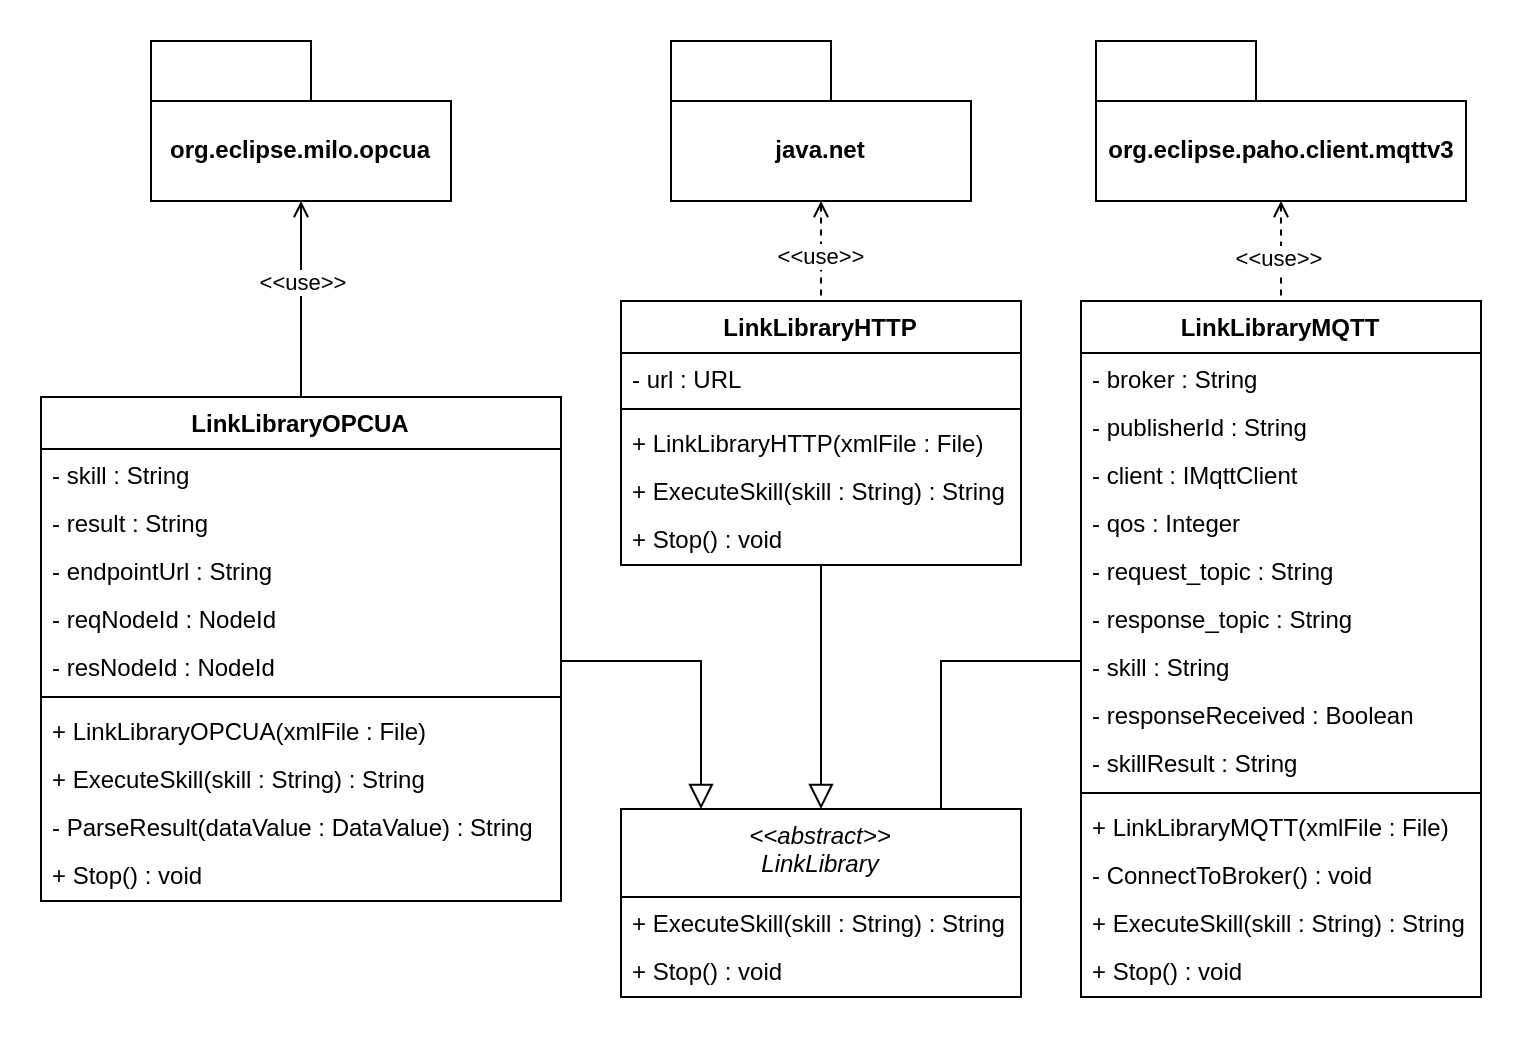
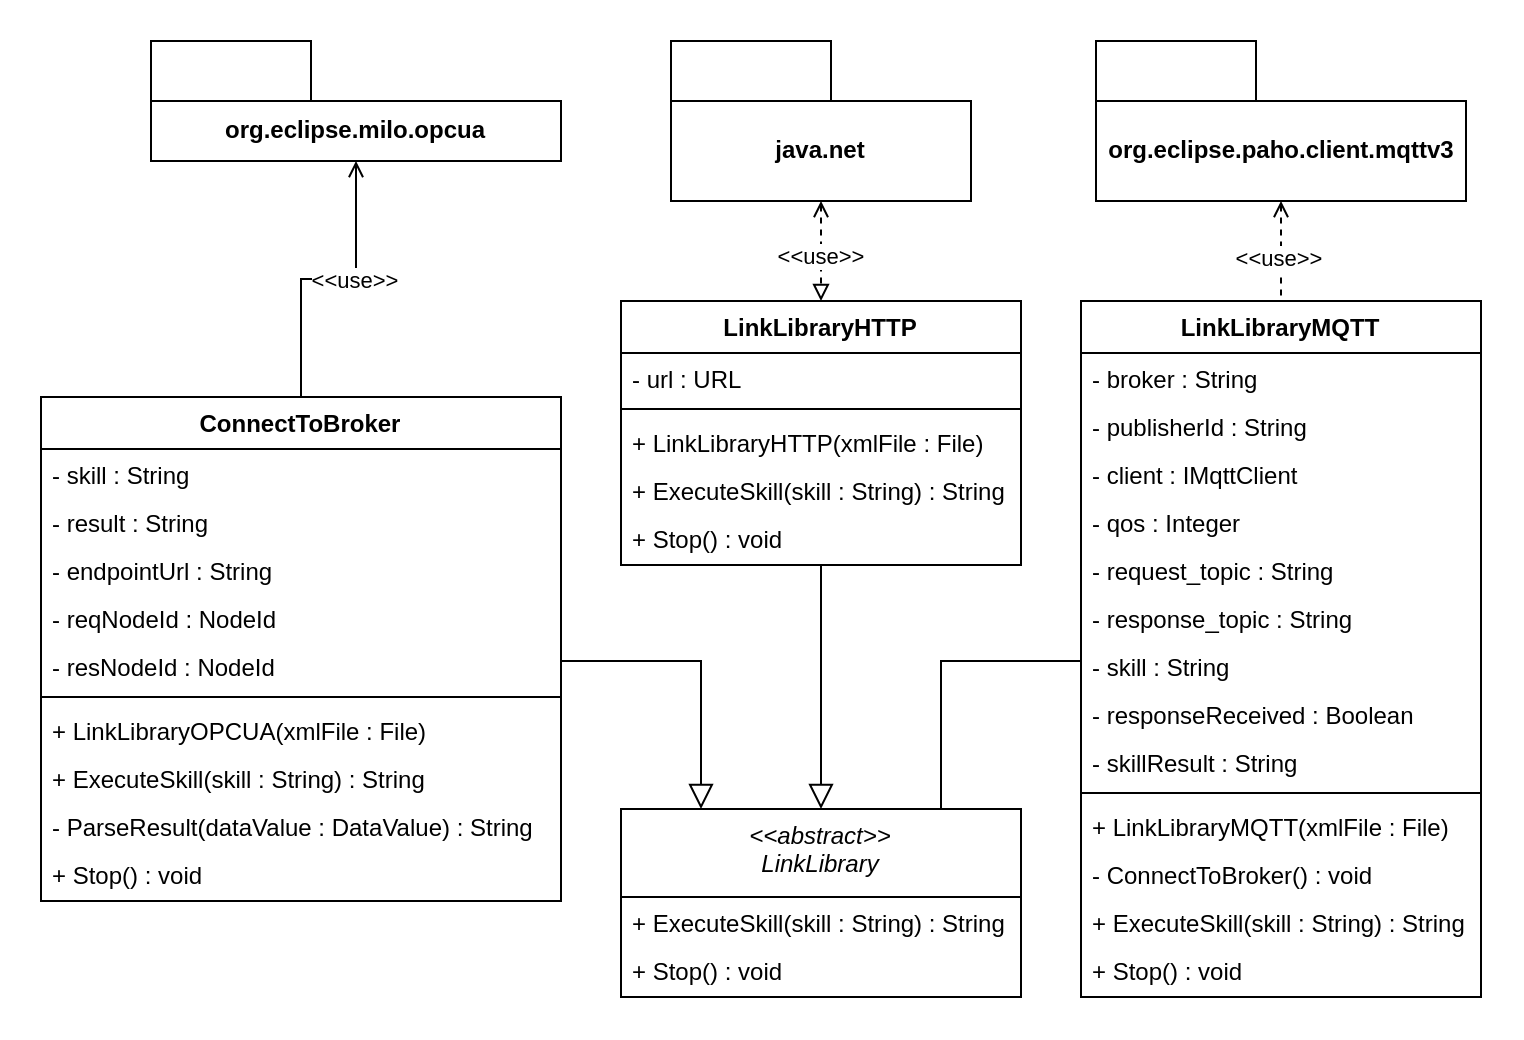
  <mxCell id="0" />
  <mxCell id="1" parent="0" />
  <mxCell id="2" value="&lt;div&gt;&lt;i style=&quot;font-weight: normal;&quot;&gt;&amp;lt;&amp;lt;abstract&amp;gt;&amp;gt;&lt;/i&gt;&lt;/div&gt;&lt;i style=&quot;font-weight: normal;&quot;&gt;LinkLibrary&lt;/i&gt;" style="swimlane;fontStyle=1;align=center;verticalAlign=top;childLayout=stackLayout;horizontal=1;startSize=44;horizontalStack=0;resizeParent=1;resizeParentMax=0;resizeLast=0;collapsible=1;marginBottom=0;whiteSpace=wrap;html=1;swimlaneLine=1;" parent="1" vertex="1"><mxGeometry x="310" y="404" width="200" height="94" as="geometry" /></mxCell>
  <mxCell id="3" value="+ ExecuteSkill(skill : String) : String" style="text;strokeColor=none;fillColor=none;align=left;verticalAlign=top;spacingLeft=4;spacingRight=4;overflow=hidden;rotatable=0;points=[[0,0.5],[1,0.5]];portConstraint=eastwest;whiteSpace=wrap;html=1;" parent="2" vertex="1"><mxGeometry y="44" width="200" height="24" as="geometry" /></mxCell>
  <mxCell id="4" value="+ Stop() : void" style="text;strokeColor=none;fillColor=none;align=left;verticalAlign=top;spacingLeft=4;spacingRight=4;overflow=hidden;rotatable=0;points=[[0,0.5],[1,0.5]];portConstraint=eastwest;whiteSpace=wrap;html=1;" parent="2" vertex="1"><mxGeometry y="68" width="200" height="26" as="geometry" /></mxCell>
  <mxCell id="5" style="edgeStyle=orthogonalEdgeStyle;rounded=0;orthogonalLoop=1;jettySize=auto;html=1;endSize=10;endArrow=block;endFill=0;" parent="1" source="6" target="2" edge="1"><mxGeometry relative="1" as="geometry"><Array as="points"><mxPoint x="420" y="280" /><mxPoint x="420" y="280" /></Array></mxGeometry></mxCell>
  <mxCell id="6" value="LinkLibraryHTTP" style="swimlane;fontStyle=1;align=center;verticalAlign=top;childLayout=stackLayout;horizontal=1;startSize=26;horizontalStack=0;resizeParent=1;resizeParentMax=0;resizeLast=0;collapsible=1;marginBottom=0;whiteSpace=wrap;html=1;swimlaneLine=1;" parent="1" vertex="1"><mxGeometry x="310" y="150" width="200" height="132" as="geometry" /></mxCell>
  <mxCell id="7" value="- url : URL" style="text;strokeColor=none;fillColor=none;align=left;verticalAlign=top;spacingLeft=4;spacingRight=4;overflow=hidden;rotatable=0;points=[[0,0.5],[1,0.5]];portConstraint=eastwest;whiteSpace=wrap;html=1;" parent="6" vertex="1"><mxGeometry y="26" width="200" height="24" as="geometry" /></mxCell>
  <mxCell id="8" value="" style="line;strokeWidth=1;fillColor=none;align=left;verticalAlign=middle;spacingTop=-1;spacingLeft=3;spacingRight=3;rotatable=0;labelPosition=right;points=[];portConstraint=eastwest;strokeColor=default;" parent="6" vertex="1"><mxGeometry y="50" width="200" height="8" as="geometry" /></mxCell>
  <mxCell id="9" value="+ LinkLibraryHTTP(xmlFile : File)" style="text;strokeColor=none;fillColor=none;align=left;verticalAlign=top;spacingLeft=4;spacingRight=4;overflow=hidden;rotatable=0;points=[[0,0.5],[1,0.5]];portConstraint=eastwest;whiteSpace=wrap;html=1;" parent="6" vertex="1"><mxGeometry y="58" width="200" height="24" as="geometry" /></mxCell>
  <mxCell id="10" value="+ ExecuteSkill(skill : String) : String" style="text;strokeColor=none;fillColor=none;align=left;verticalAlign=top;spacingLeft=4;spacingRight=4;overflow=hidden;rotatable=0;points=[[0,0.5],[1,0.5]];portConstraint=eastwest;whiteSpace=wrap;html=1;" parent="6" vertex="1"><mxGeometry y="82" width="200" height="24" as="geometry" /></mxCell>
  <mxCell id="11" value="+ Stop() : void" style="text;strokeColor=none;fillColor=none;align=left;verticalAlign=top;spacingLeft=4;spacingRight=4;overflow=hidden;rotatable=0;points=[[0,0.5],[1,0.5]];portConstraint=eastwest;whiteSpace=wrap;html=1;" parent="6" vertex="1"><mxGeometry y="106" width="200" height="26" as="geometry" /></mxCell>
  <mxCell id="12" style="edgeStyle=orthogonalEdgeStyle;rounded=0;orthogonalLoop=1;jettySize=auto;html=1;endArrow=none;endFill=0;endSize=10;" parent="1" source="13" target="2" edge="1"><mxGeometry relative="1" as="geometry"><Array as="points"><mxPoint x="470" y="330" /></Array></mxGeometry></mxCell>
  <mxCell id="13" value="LinkLibraryMQTT" style="swimlane;fontStyle=1;align=center;verticalAlign=top;childLayout=stackLayout;horizontal=1;startSize=26;horizontalStack=0;resizeParent=1;resizeParentMax=0;resizeLast=0;collapsible=1;marginBottom=0;whiteSpace=wrap;html=1;swimlaneLine=1;" parent="1" vertex="1"><mxGeometry x="540" y="150" width="200" height="348" as="geometry" /></mxCell>
  <mxCell id="14" value="- broker : String" style="text;strokeColor=none;fillColor=none;align=left;verticalAlign=top;spacingLeft=4;spacingRight=4;overflow=hidden;rotatable=0;points=[[0,0.5],[1,0.5]];portConstraint=eastwest;whiteSpace=wrap;html=1;" parent="13" vertex="1"><mxGeometry y="26" width="200" height="24" as="geometry" /></mxCell>
  <mxCell id="15" value="&lt;span style=&quot;font-weight: normal;&quot;&gt;- publisherId : String&lt;/span&gt;" style="text;strokeColor=none;fillColor=none;align=left;verticalAlign=top;spacingLeft=4;spacingRight=4;overflow=hidden;rotatable=0;points=[[0,0.5],[1,0.5]];portConstraint=eastwest;whiteSpace=wrap;html=1;fontStyle=1" parent="13" vertex="1"><mxGeometry y="50" width="200" height="24" as="geometry" /></mxCell>
  <mxCell id="16" value="&lt;span style=&quot;font-weight: normal;&quot;&gt;- client : IMqttClient&lt;/span&gt;" style="text;strokeColor=none;fillColor=none;align=left;verticalAlign=top;spacingLeft=4;spacingRight=4;overflow=hidden;rotatable=0;points=[[0,0.5],[1,0.5]];portConstraint=eastwest;whiteSpace=wrap;html=1;fontStyle=1" parent="13" vertex="1"><mxGeometry y="74" width="200" height="24" as="geometry" /></mxCell>
  <mxCell id="17" value="&lt;span style=&quot;font-weight: normal;&quot;&gt;- qos : Integer&lt;/span&gt;" style="text;strokeColor=none;fillColor=none;align=left;verticalAlign=top;spacingLeft=4;spacingRight=4;overflow=hidden;rotatable=0;points=[[0,0.5],[1,0.5]];portConstraint=eastwest;whiteSpace=wrap;html=1;fontStyle=1" parent="13" vertex="1"><mxGeometry y="98" width="200" height="24" as="geometry" /></mxCell>
  <mxCell id="18" value="- request_topic : String" style="text;strokeColor=none;fillColor=none;align=left;verticalAlign=top;spacingLeft=4;spacingRight=4;overflow=hidden;rotatable=0;points=[[0,0.5],[1,0.5]];portConstraint=eastwest;whiteSpace=wrap;html=1;" parent="13" vertex="1"><mxGeometry y="122" width="200" height="24" as="geometry" /></mxCell>
  <mxCell id="19" value="- response_topic : String" style="text;strokeColor=none;fillColor=none;align=left;verticalAlign=top;spacingLeft=4;spacingRight=4;overflow=hidden;rotatable=0;points=[[0,0.5],[1,0.5]];portConstraint=eastwest;whiteSpace=wrap;html=1;" parent="13" vertex="1"><mxGeometry y="146" width="200" height="24" as="geometry" /></mxCell>
  <mxCell id="20" value="- skill : String" style="text;strokeColor=none;fillColor=none;align=left;verticalAlign=top;spacingLeft=4;spacingRight=4;overflow=hidden;rotatable=0;points=[[0,0.5],[1,0.5]];portConstraint=eastwest;whiteSpace=wrap;html=1;" parent="13" vertex="1"><mxGeometry y="170" width="200" height="24" as="geometry" /></mxCell>
  <mxCell id="21" value="- responseReceived : Boolean" style="text;strokeColor=none;fillColor=none;align=left;verticalAlign=top;spacingLeft=4;spacingRight=4;overflow=hidden;rotatable=0;points=[[0,0.5],[1,0.5]];portConstraint=eastwest;whiteSpace=wrap;html=1;" parent="13" vertex="1"><mxGeometry y="194" width="200" height="24" as="geometry" /></mxCell>
  <mxCell id="22" value="- skillResult : String" style="text;strokeColor=none;fillColor=none;align=left;verticalAlign=top;spacingLeft=4;spacingRight=4;overflow=hidden;rotatable=0;points=[[0,0.5],[1,0.5]];portConstraint=eastwest;whiteSpace=wrap;html=1;" parent="13" vertex="1"><mxGeometry y="218" width="200" height="24" as="geometry" /></mxCell>
  <mxCell id="23" value="" style="line;strokeWidth=1;fillColor=none;align=left;verticalAlign=middle;spacingTop=-1;spacingLeft=3;spacingRight=3;rotatable=0;labelPosition=right;points=[];portConstraint=eastwest;strokeColor=default;" parent="13" vertex="1"><mxGeometry y="242" width="200" height="8" as="geometry" /></mxCell>
  <mxCell id="24" value="+ LinkLibraryMQTT(xmlFile : File)" style="text;strokeColor=none;fillColor=none;align=left;verticalAlign=top;spacingLeft=4;spacingRight=4;overflow=hidden;rotatable=0;points=[[0,0.5],[1,0.5]];portConstraint=eastwest;whiteSpace=wrap;html=1;" parent="13" vertex="1"><mxGeometry y="250" width="200" height="24" as="geometry" /></mxCell>
  <mxCell id="25" value="- ConnectToBroker() : void" style="text;strokeColor=none;fillColor=none;align=left;verticalAlign=top;spacingLeft=4;spacingRight=4;overflow=hidden;rotatable=0;points=[[0,0.5],[1,0.5]];portConstraint=eastwest;whiteSpace=wrap;html=1;" parent="13" vertex="1"><mxGeometry y="274" width="200" height="24" as="geometry" /></mxCell>
  <mxCell id="26" value="+ ExecuteSkill(skill : String) : String" style="text;strokeColor=none;fillColor=none;align=left;verticalAlign=top;spacingLeft=4;spacingRight=4;overflow=hidden;rotatable=0;points=[[0,0.5],[1,0.5]];portConstraint=eastwest;whiteSpace=wrap;html=1;" parent="13" vertex="1"><mxGeometry y="298" width="200" height="24" as="geometry" /></mxCell>
  <mxCell id="27" value="+ Stop() : void" style="text;strokeColor=none;fillColor=none;align=left;verticalAlign=top;spacingLeft=4;spacingRight=4;overflow=hidden;rotatable=0;points=[[0,0.5],[1,0.5]];portConstraint=eastwest;whiteSpace=wrap;html=1;" parent="13" vertex="1"><mxGeometry y="322" width="200" height="26" as="geometry" /></mxCell>
  <mxCell id="28" style="edgeStyle=orthogonalEdgeStyle;rounded=0;orthogonalLoop=1;jettySize=auto;html=1;endSize=10;endArrow=block;endFill=0;" parent="1" source="29" target="2" edge="1"><mxGeometry relative="1" as="geometry"><Array as="points"><mxPoint x="350" y="330" /></Array></mxGeometry></mxCell>
- <mxCell id="29" value="LinkLibraryOPCUA" style="swimlane;fontStyle=1;align=center;verticalAlign=top;childLayout=stackLayout;horizontal=1;startSize=26;horizontalStack=0;resizeParent=1;resizeParentMax=0;resizeLast=0;collapsible=1;marginBottom=0;whiteSpace=wrap;html=1;swimlaneLine=1;" parent="1" vertex="1"><mxGeometry x="20" y="198" width="260" height="252" as="geometry" /></mxCell>
+ <mxCell id="29" value="ConnectToBroker" style="swimlane;fontStyle=1;align=center;verticalAlign=top;childLayout=stackLayout;horizontal=1;startSize=26;horizontalStack=0;resizeParent=1;resizeParentMax=0;resizeLast=0;collapsible=1;marginBottom=0;whiteSpace=wrap;html=1;swimlaneLine=1;" parent="1" vertex="1"><mxGeometry x="20" y="198" width="260" height="252" as="geometry" /></mxCell>
  <mxCell id="30" value="- skill : String" style="text;strokeColor=none;fillColor=none;align=left;verticalAlign=top;spacingLeft=4;spacingRight=4;overflow=hidden;rotatable=0;points=[[0,0.5],[1,0.5]];portConstraint=eastwest;whiteSpace=wrap;html=1;" parent="29" vertex="1"><mxGeometry y="26" width="260" height="24" as="geometry" /></mxCell>
  <mxCell id="31" value="- result : String" style="text;strokeColor=none;fillColor=none;align=left;verticalAlign=top;spacingLeft=4;spacingRight=4;overflow=hidden;rotatable=0;points=[[0,0.5],[1,0.5]];portConstraint=eastwest;whiteSpace=wrap;html=1;" parent="29" vertex="1"><mxGeometry y="50" width="260" height="24" as="geometry" /></mxCell>
  <mxCell id="32" value="&lt;span style=&quot;font-weight: normal;&quot;&gt;- endpointUrl : String&lt;/span&gt;" style="text;strokeColor=none;fillColor=none;align=left;verticalAlign=top;spacingLeft=4;spacingRight=4;overflow=hidden;rotatable=0;points=[[0,0.5],[1,0.5]];portConstraint=eastwest;whiteSpace=wrap;html=1;fontStyle=1" parent="29" vertex="1"><mxGeometry y="74" width="260" height="24" as="geometry" /></mxCell>
  <mxCell id="33" value="&lt;span style=&quot;font-weight: normal;&quot;&gt;- reqNodeId : NodeId&lt;/span&gt;" style="text;strokeColor=none;fillColor=none;align=left;verticalAlign=top;spacingLeft=4;spacingRight=4;overflow=hidden;rotatable=0;points=[[0,0.5],[1,0.5]];portConstraint=eastwest;whiteSpace=wrap;html=1;fontStyle=1" parent="29" vertex="1"><mxGeometry y="98" width="260" height="24" as="geometry" /></mxCell>
  <mxCell id="34" value="&lt;span style=&quot;font-weight: normal;&quot;&gt;- resNodeId : NodeId&lt;/span&gt;" style="text;strokeColor=none;fillColor=none;align=left;verticalAlign=top;spacingLeft=4;spacingRight=4;overflow=hidden;rotatable=0;points=[[0,0.5],[1,0.5]];portConstraint=eastwest;whiteSpace=wrap;html=1;fontStyle=1" parent="29" vertex="1"><mxGeometry y="122" width="260" height="24" as="geometry" /></mxCell>
  <mxCell id="35" value="" style="line;strokeWidth=1;fillColor=none;align=left;verticalAlign=middle;spacingTop=-1;spacingLeft=3;spacingRight=3;rotatable=0;labelPosition=right;points=[];portConstraint=eastwest;strokeColor=default;" parent="29" vertex="1"><mxGeometry y="146" width="260" height="8" as="geometry" /></mxCell>
  <mxCell id="36" value="+ LinkLibraryOPCUA(xmlFile : File)" style="text;strokeColor=none;fillColor=none;align=left;verticalAlign=top;spacingLeft=4;spacingRight=4;overflow=hidden;rotatable=0;points=[[0,0.5],[1,0.5]];portConstraint=eastwest;whiteSpace=wrap;html=1;" parent="29" vertex="1"><mxGeometry y="154" width="260" height="24" as="geometry" /></mxCell>
  <mxCell id="37" value="+ ExecuteSkill(skill : String) : String" style="text;strokeColor=none;fillColor=none;align=left;verticalAlign=top;spacingLeft=4;spacingRight=4;overflow=hidden;rotatable=0;points=[[0,0.5],[1,0.5]];portConstraint=eastwest;whiteSpace=wrap;html=1;" parent="29" vertex="1"><mxGeometry y="178" width="260" height="24" as="geometry" /></mxCell>
  <mxCell id="38" value="- ParseResult(dataValue : DataValue) : String" style="text;strokeColor=none;fillColor=none;align=left;verticalAlign=top;spacingLeft=4;spacingRight=4;overflow=hidden;rotatable=0;points=[[0,0.5],[1,0.5]];portConstraint=eastwest;whiteSpace=wrap;html=1;" parent="29" vertex="1"><mxGeometry y="202" width="260" height="24" as="geometry" /></mxCell>
  <mxCell id="39" value="+ Stop() : void" style="text;strokeColor=none;fillColor=none;align=left;verticalAlign=top;spacingLeft=4;spacingRight=4;overflow=hidden;rotatable=0;points=[[0,0.5],[1,0.5]];portConstraint=eastwest;whiteSpace=wrap;html=1;" parent="29" vertex="1"><mxGeometry y="226" width="260" height="26" as="geometry" /></mxCell>
- <mxCell id="40" style="edgeStyle=orthogonalEdgeStyle;rounded=0;orthogonalLoop=1;jettySize=auto;html=1;startArrow=open;startFill=0;dashed=1;endArrow=none;endFill=0;" edge="1" parent="1" source="42" target="6"><mxGeometry relative="1" as="geometry" /></mxCell>
+ <mxCell id="40" style="edgeStyle=orthogonalEdgeStyle;rounded=0;orthogonalLoop=1;jettySize=auto;html=1;startArrow=open;startFill=0;dashed=1;endArrow=block;endFill=0;" edge="1" parent="1" source="42" target="6"><mxGeometry relative="1" as="geometry" /></mxCell>
  <mxCell id="41" value="&amp;lt;&amp;lt;use&amp;gt;&amp;gt;" style="edgeLabel;html=1;align=center;verticalAlign=middle;resizable=0;points=[];" vertex="1" connectable="0" parent="40"><mxGeometry x="0.095" y="-1" relative="1" as="geometry"><mxPoint as="offset" /></mxGeometry></mxCell>
  <mxCell id="42" value="java.net" style="shape=folder;fontStyle=1;tabWidth=80;tabHeight=30;tabPosition=left;html=1;boundedLbl=1;whiteSpace=wrap;" parent="1" vertex="1"><mxGeometry x="335" y="20" width="150" height="80" as="geometry" /></mxCell>
  <mxCell id="43" style="edgeStyle=orthogonalEdgeStyle;rounded=0;orthogonalLoop=1;jettySize=auto;html=1;endArrow=none;endFill=0;startArrow=open;startFill=0;dashed=1;" edge="1" parent="1" source="45" target="13"><mxGeometry relative="1" as="geometry" /></mxCell>
  <mxCell id="44" value="&amp;lt;&amp;lt;use&amp;gt;&amp;gt;" style="edgeLabel;html=1;align=center;verticalAlign=middle;resizable=0;points=[];" vertex="1" connectable="0" parent="43"><mxGeometry x="0.133" y="-2" relative="1" as="geometry"><mxPoint as="offset" /></mxGeometry></mxCell>
  <mxCell id="45" value="org.eclipse.paho.client.mqttv3" style="shape=folder;fontStyle=1;tabWidth=80;tabHeight=30;tabPosition=left;html=1;boundedLbl=1;whiteSpace=wrap;" parent="1" vertex="1"><mxGeometry x="547.5" y="20" width="185" height="80" as="geometry" /></mxCell>
  <mxCell id="46" style="edgeStyle=orthogonalEdgeStyle;rounded=0;orthogonalLoop=1;jettySize=auto;html=1;startArrow=open;startFill=0;endArrow=none;endFill=0;dashed=0;" edge="1" parent="1" source="48" target="29"><mxGeometry relative="1" as="geometry" /></mxCell>
  <mxCell id="47" value="&amp;lt;&amp;lt;use&amp;gt;&amp;gt;" style="edgeLabel;html=1;align=center;verticalAlign=middle;resizable=0;points=[];" vertex="1" connectable="0" parent="46"><mxGeometry x="-0.179" relative="1" as="geometry"><mxPoint as="offset" /></mxGeometry></mxCell>
- <mxCell id="48" value="org.eclipse.milo.opcua" style="shape=folder;fontStyle=1;tabWidth=80;tabHeight=30;tabPosition=left;html=1;boundedLbl=1;whiteSpace=wrap;" parent="1" vertex="1"><mxGeometry x="75" y="20" width="150" height="80" as="geometry" /></mxCell>
+ <mxCell id="48" value="org.eclipse.milo.opcua" style="shape=folder;fontStyle=1;tabWidth=80;tabHeight=30;tabPosition=left;html=1;boundedLbl=1;whiteSpace=wrap;" parent="1" vertex="1"><mxGeometry x="75" y="20" width="205" height="60" as="geometry" /></mxCell>
